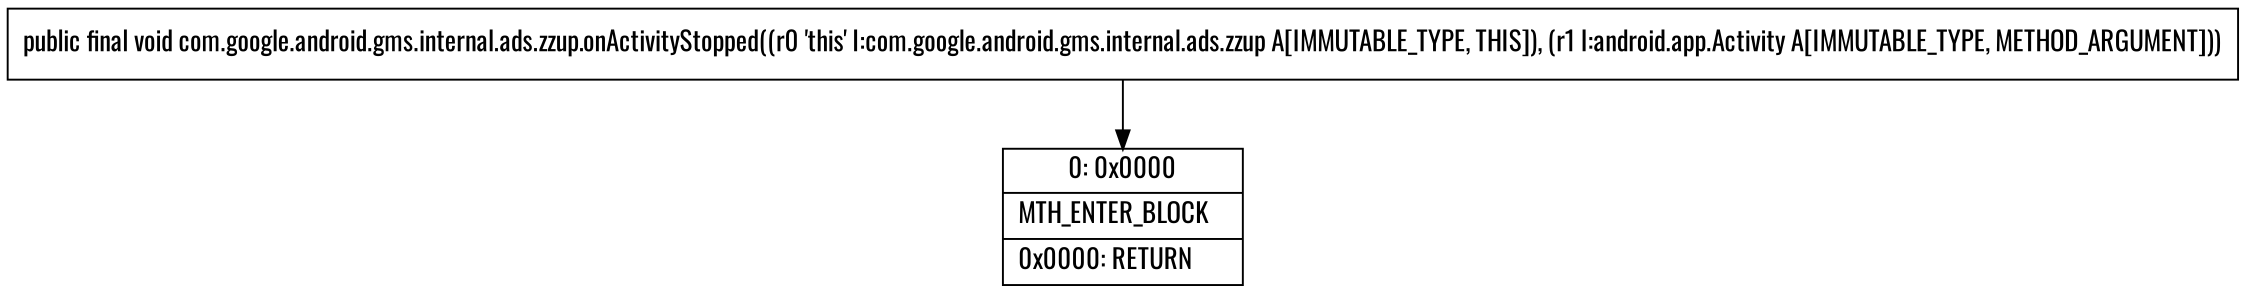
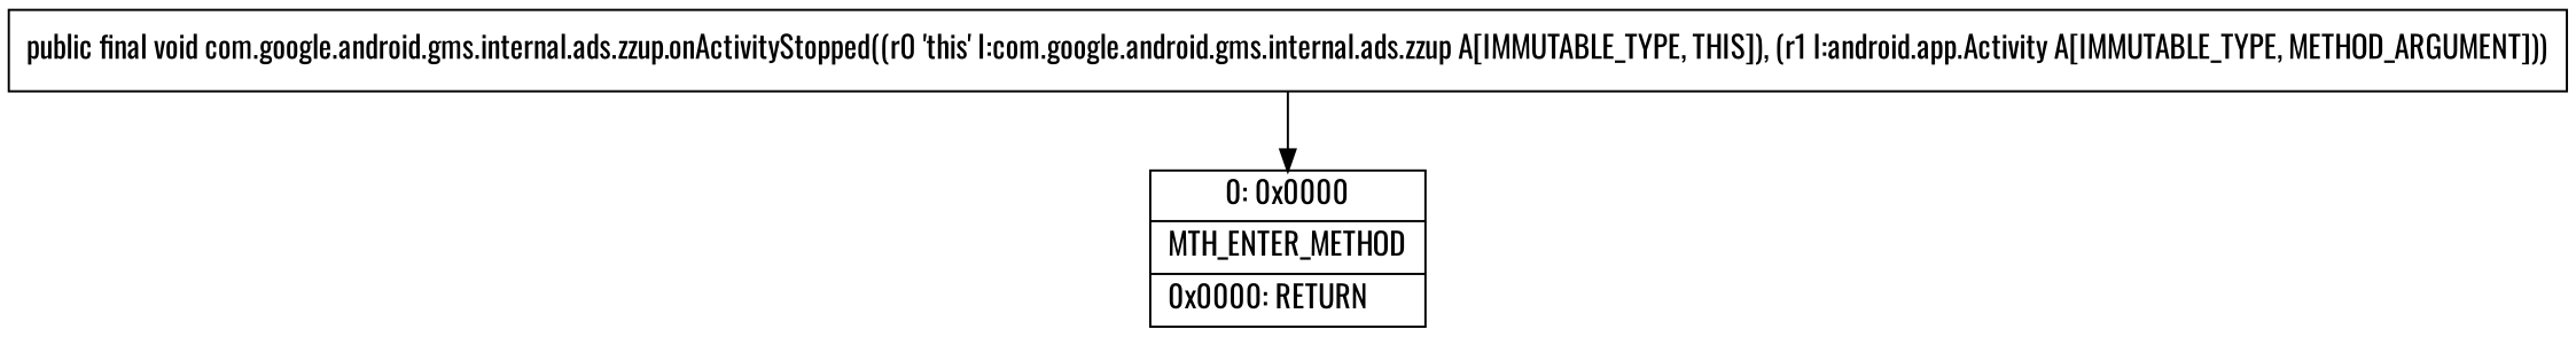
  digraph {
    fontname=Oswald
    node [shape=record fontname=Oswald]
-   n1 [label="{0\:\ 0x0000|MTH_ENTER_BLOCK\l|0x0000: RETURN   \l}"]
+   n1 [label="{0\:\ 0x0000|MTH_ENTER_METHOD\l|0x0000: RETURN   \l}"]
    n2 [label="{public final void com.google.android.gms.internal.ads.zzup.onActivityStopped((r0 'this' I:com.google.android.gms.internal.ads.zzup A[IMMUTABLE_TYPE, THIS]), (r1 I:android.app.Activity A[IMMUTABLE_TYPE, METHOD_ARGUMENT])) }"]
    n2 -> n1 [fontname=Oswald]
  }
